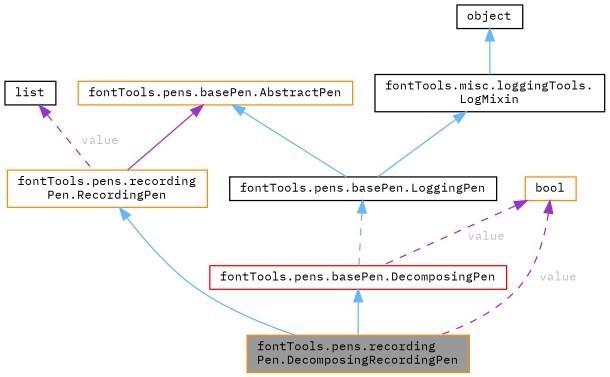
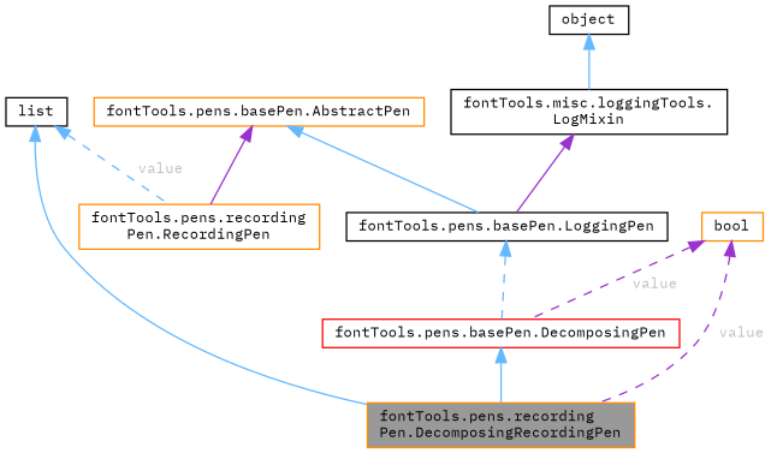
  digraph {
    fontname="IBM Plex Mono"
    rankdir=TB
    node [color=darkorange fillcolor=white fontname="IBM Plex Mono" fontsize=10 shape=box style=filled]
    edge [color=steelblue1 dir=back fontname="IBM Plex Mono" fontsize=10 labelfontname=Helvetica labelfontsize=10 style=solid]
    n1 [fillcolor=grey60 fontcolor=black height=0.2 label="fontTools.pens.recording\lPen.DecomposingRecordingPen" width=0.4]
    n2 [color=red height=0.2 label="fontTools.pens.basePen.DecomposingPen" width=0.4]
    n3 [color=black height=0.2 label="fontTools.pens.basePen.LoggingPen" width=0.4]
    n4 [color=black height=0.2 label="fontTools.misc.loggingTools.\lLogMixin" width=0.4]
    n5 [color=black height=0.2 label=object width=0.4]
    n6 [height=0.2 label="fontTools.pens.basePen.AbstractPen" width=0.4]
    n7 [height=0.2 label="fontTools.pens.recording\lPen.RecordingPen" width=0.4]
    n8 [height=0.2 label=bool width=0.4]
    n9 [color=black height=0.2 label=list width=0.4]
    n2 -> n1
    n3 -> n2 [style=dashed]
-   n4 -> n3
+   n4 -> n3 [color=darkorchid3]
    n5 -> n4
    n6 -> n3
    n6 -> n7 [color=darkorchid3]
-   n7 -> n1
+   n9 -> n1
    n8 -> n1 [color=darkorchid3 fontcolor=grey label=" value" style=dashed]
    n8 -> n2 [color=darkorchid3 fontcolor=grey label=" value" style=dashed]
-   n9 -> n7 [color=darkorchid3 fontcolor=grey label=" value" style=dashed]
+   n9 -> n7 [fontcolor=grey label=" value" style=dashed]
  }
